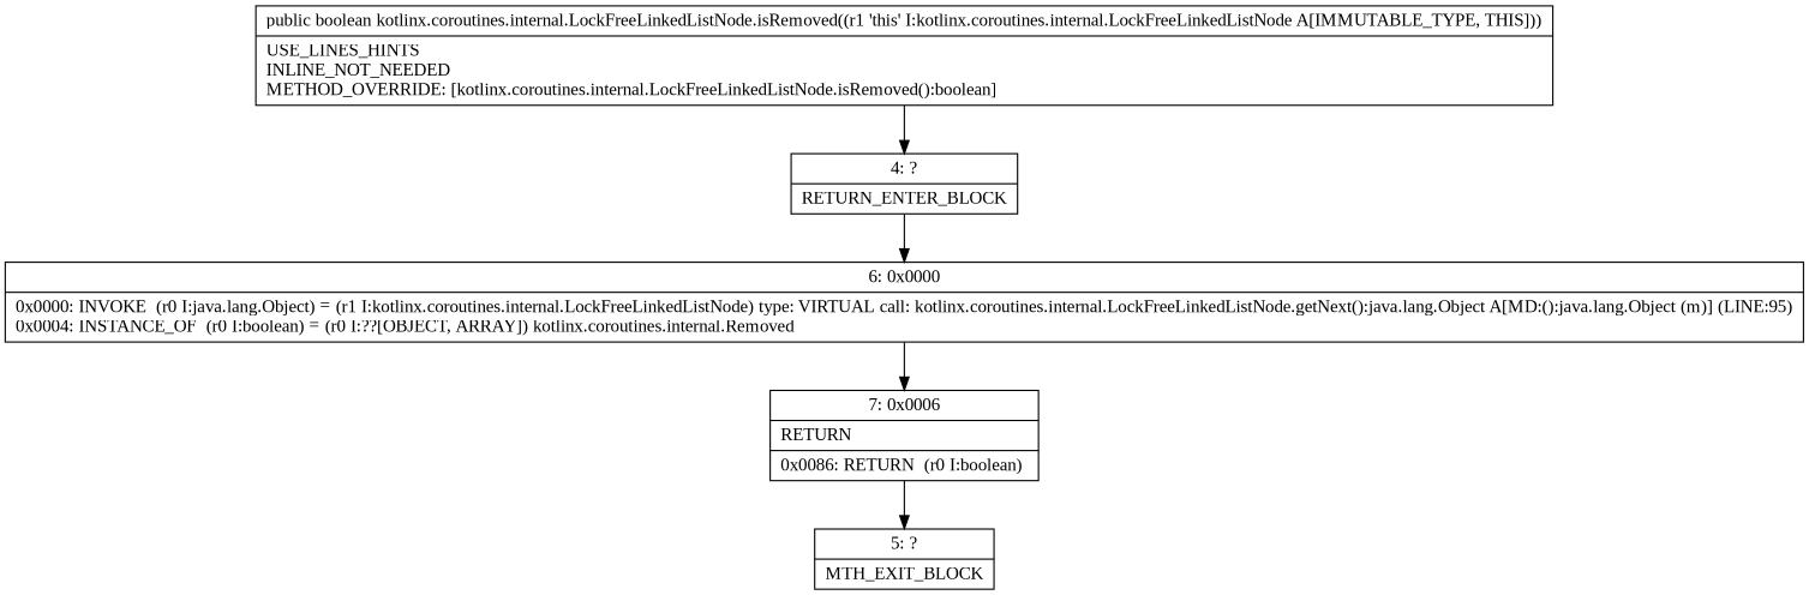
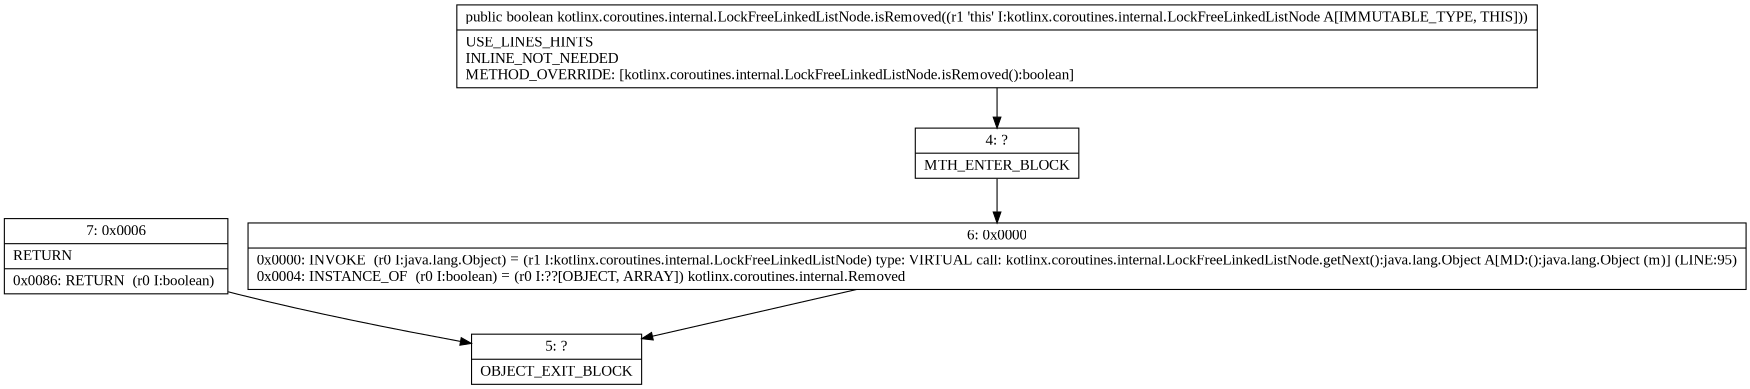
  digraph {
    fontname="Liberation Serif"
    node [fontname="Liberation Serif" shape=record]
    edge [fontname="Liberation Serif"]
-   n1 [label="{4\:\ ?|RETURN_ENTER_BLOCK\l}"]
+   n1 [label="{4\:\ ?|MTH_ENTER_BLOCK\l}"]
    n2 [label="{6\:\ 0x0000|0x0000: INVOKE  (r0 I:java.lang.Object) = (r1 I:kotlinx.coroutines.internal.LockFreeLinkedListNode) type: VIRTUAL call: kotlinx.coroutines.internal.LockFreeLinkedListNode.getNext():java.lang.Object A[MD:():java.lang.Object (m)] (LINE:95)\l0x0004: INSTANCE_OF  (r0 I:boolean) = (r0 I:??[OBJECT, ARRAY]) kotlinx.coroutines.internal.Removed \l}"]
    n3 [label="{7\:\ 0x0006|RETURN\l|0x0086: RETURN  (r0 I:boolean) \l}"]
-   n4 [label="{5\:\ ?|MTH_EXIT_BLOCK\l}"]
+   n4 [label="{5\:\ ?|OBJECT_EXIT_BLOCK\l}"]
    n5 [label="{public boolean kotlinx.coroutines.internal.LockFreeLinkedListNode.isRemoved((r1 'this' I:kotlinx.coroutines.internal.LockFreeLinkedListNode A[IMMUTABLE_TYPE, THIS]))  | USE_LINES_HINTS\lINLINE_NOT_NEEDED\lMETHOD_OVERRIDE: [kotlinx.coroutines.internal.LockFreeLinkedListNode.isRemoved():boolean]\l}"]
    n1 -> n2
-   n2 -> n3
+   n2 -> n4
    n3 -> n4
    n5 -> n1
  }
